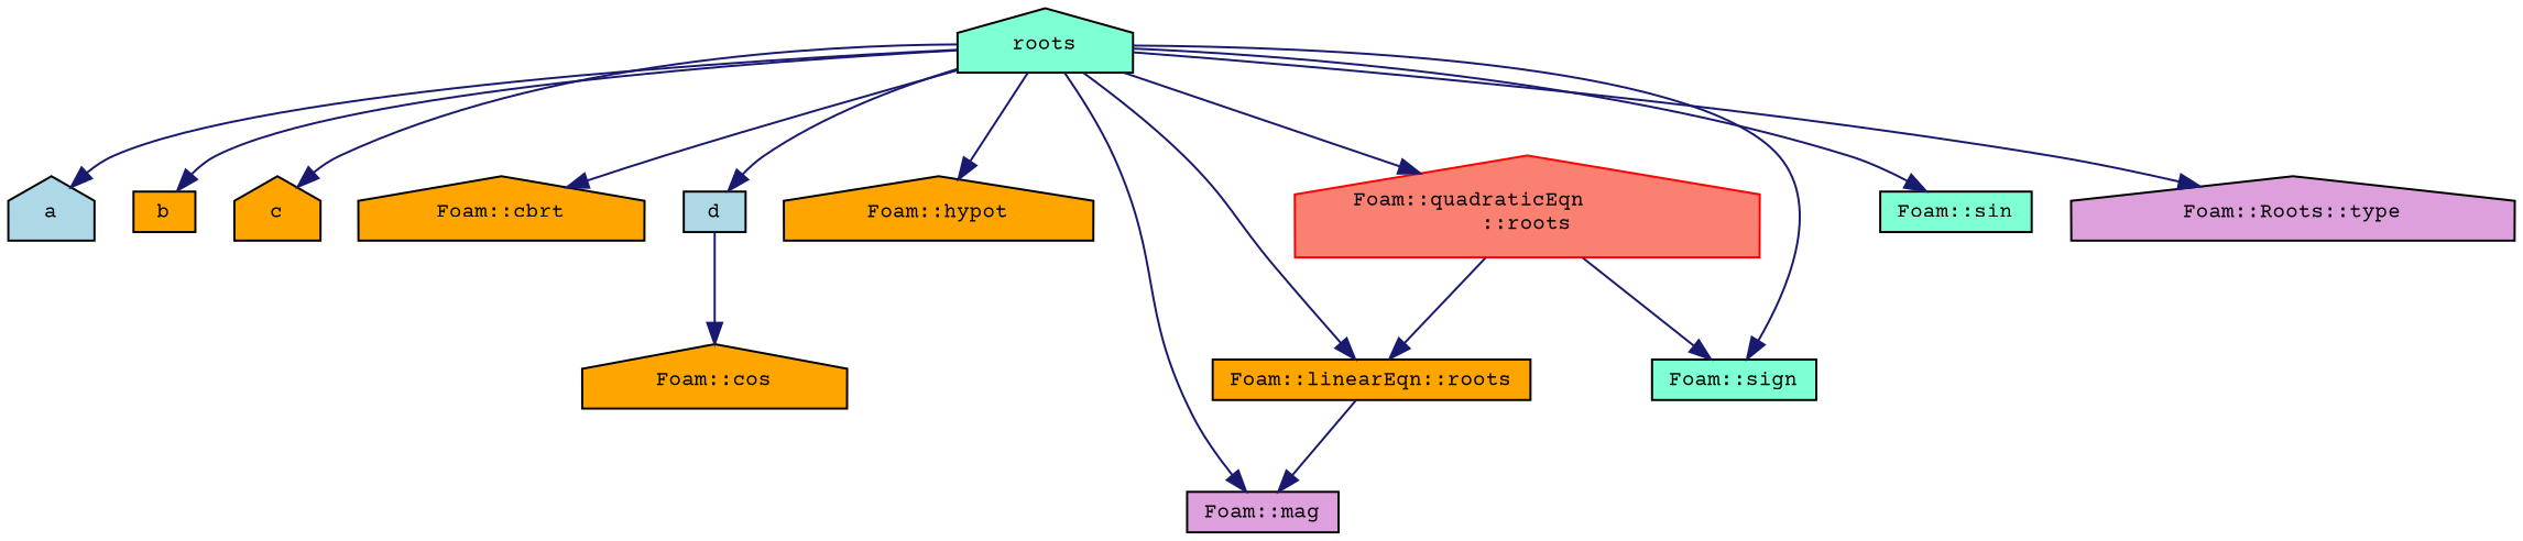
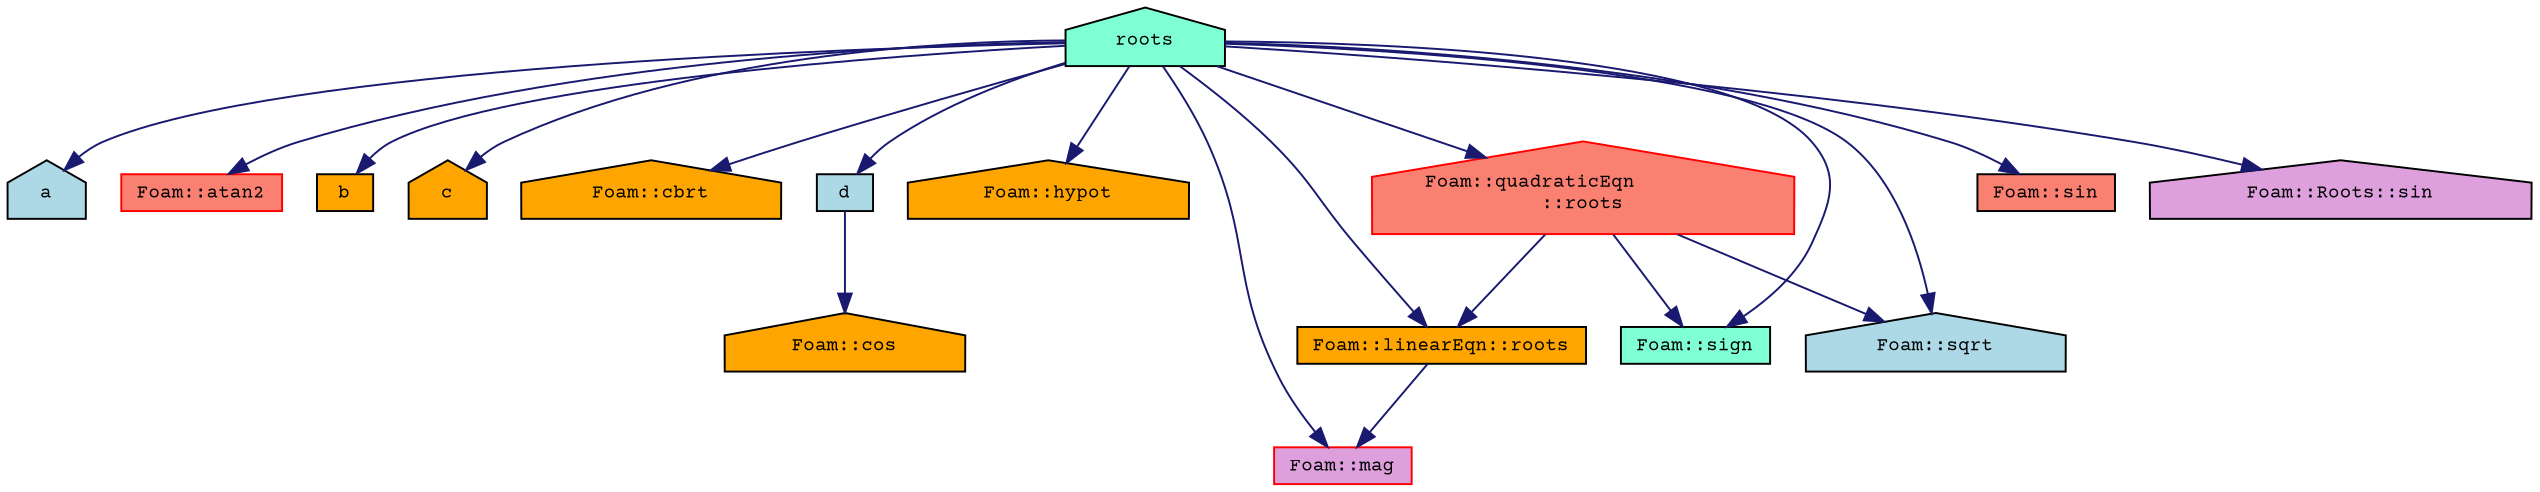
  digraph {
    fontname="Courier Prime"
    rankdir=TB
    node [color=black fillcolor=orange fontname="Courier Prime" fontsize=10 shape=house style=filled]
    edge [color=midnightblue fontname="Courier Prime" fontsize=10 labelfontname=Helvetica labelfontsize=10 style=solid]
    n1 [fillcolor=aquamarine fontcolor=black height=0.2 label=roots width=0.4]
    n2 [fillcolor=lightblue height=0.2 label=a width=0.4]
+   n3 [color=red fillcolor=salmon height=0.2 label="Foam::atan2" shape=box width=0.4]
    n4 [height=0.2 label=b shape=box width=0.4]
    n5 [height=0.2 label=c width=0.4]
    n6 [height=0.2 label="Foam::cbrt" width=0.4]
    n7 [fillcolor=lightblue height=0.2 label=d shape=box width=0.4]
    n8 [height=0.2 label="Foam::hypot" width=0.4]
-   n9 [fillcolor=plum height=0.2 label="Foam::mag" shape=box width=0.4]
+   n9 [color=red fillcolor=plum height=0.2 label="Foam::mag" shape=box width=0.4]
    n10 [height=0.2 label="Foam::linearEqn::roots" shape=box width=0.4]
    n11 [color=red fillcolor=salmon height=0.2 label="Foam::quadraticEqn\l::roots" width=0.4]
    n12 [fillcolor=aquamarine height=0.2 label="Foam::sign" shape=box width=0.4]
-   n14 [fillcolor=aquamarine height=0.2 label="Foam::sin" shape=box width=0.4]
-   n15 [fillcolor=plum height=0.2 label="Foam::Roots::type" width=0.4]
+   n13 [fillcolor=lightblue height=0.2 label="Foam::sqrt" width=0.4]
+   n14 [fillcolor=salmon height=0.2 label="Foam::sin" shape=box width=0.4]
+   n15 [fillcolor=plum height=0.2 label="Foam::Roots::sin" width=0.4]
    n16 [height=0.2 label="Foam::cos" width=0.4]
    n1 -> n2
+   n1 -> n3
    n1 -> n4
    n1 -> n5
    n1 -> n6
    n1 -> n7
    n1 -> n8
    n1 -> n9
    n1 -> n10
    n1 -> n11
    n1 -> n12
+   n1 -> n13
    n1 -> n14
    n1 -> n15
    n7 -> n16
    n10 -> n9
    n11 -> n10
    n11 -> n12
+   n11 -> n13
  }
